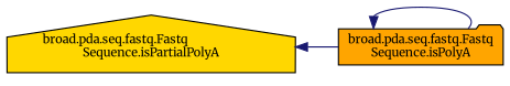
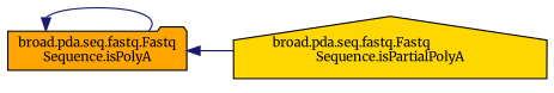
  digraph {
    rankdir=LR
    fontname=Merriweather
    node [color=black fontname=Merriweather fontsize=10 style=filled]
    edge [color=midnightblue dir=back fontname=Merriweather fontsize=10 labelfontname=Helvetica labelfontsize=10 style=solid]
    n1 [fillcolor=orange fontcolor=black height=0.2 label="broad.pda.seq.fastq.Fastq\lSequence.isPolyA" shape=folder width=0.4]
    n2 [fillcolor=gold height=0.2 label="broad.pda.seq.fastq.Fastq\lSequence.isPartialPolyA" shape=house width=0.4]
    n1 -> n1
-   n2 -> n1
+   n1 -> n2
  }
